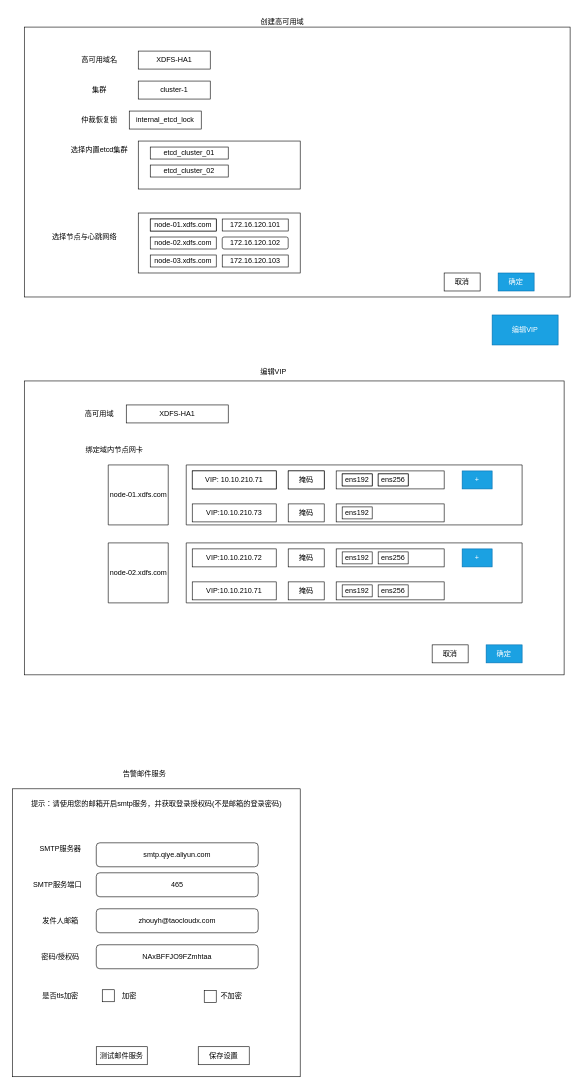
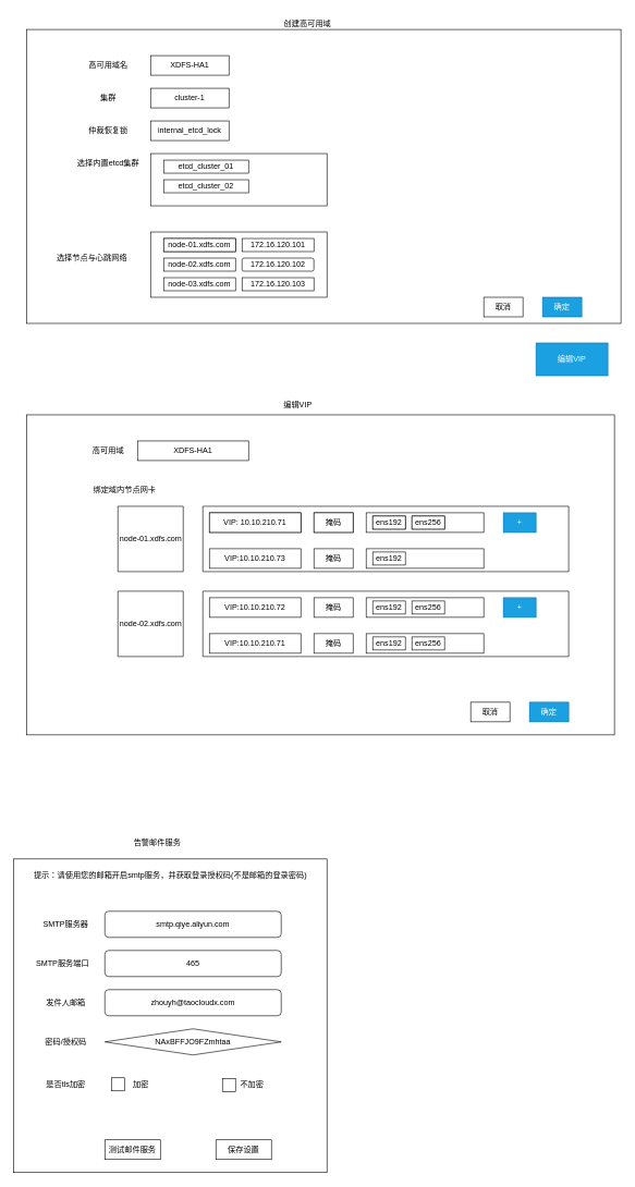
  <mxCell id="0" />
  <mxCell id="1" parent="0" />
  <mxCell id="2" value="编辑VIP" style="rounded=0;whiteSpace=wrap;html=1;fillColor=#1ba1e2;fontColor=#ffffff;strokeColor=#006EAF;" parent="1" vertex="1"><mxGeometry x="820" y="524" width="110" height="50" as="geometry" /></mxCell>
  <mxCell id="3" value="" style="rounded=0;whiteSpace=wrap;html=1;" parent="1" vertex="1"><mxGeometry x="40" y="634" width="900" height="490" as="geometry" /></mxCell>
  <mxCell id="4" value="编辑VIP" style="text;html=1;align=center;verticalAlign=middle;resizable=0;points=[];autosize=1;strokeColor=none;fillColor=none;" parent="1" vertex="1"><mxGeometry x="420" y="604" width="70" height="30" as="geometry" /></mxCell>
  <mxCell id="5" value="高可用域" style="text;html=1;align=center;verticalAlign=middle;resizable=0;points=[];autosize=1;strokeColor=none;fillColor=none;" parent="1" vertex="1"><mxGeometry x="130" y="674" width="70" height="30" as="geometry" /></mxCell>
  <mxCell id="6" value="XDFS-HA1" style="rounded=0;whiteSpace=wrap;html=1;" parent="1" vertex="1"><mxGeometry x="210" y="674" width="170" height="30" as="geometry" /></mxCell>
  <mxCell id="7" value="绑定域内节点网卡" style="text;html=1;align=center;verticalAlign=middle;resizable=0;points=[];autosize=1;strokeColor=none;fillColor=none;" parent="1" vertex="1"><mxGeometry x="130" y="734" width="120" height="30" as="geometry" /></mxCell>
  <mxCell id="8" value="VIP" style="rounded=0;whiteSpace=wrap;html=1;" parent="1" vertex="1"><mxGeometry x="320" y="784" width="140" height="30" as="geometry" /></mxCell>
  <mxCell id="9" value="掩码" style="rounded=0;whiteSpace=wrap;html=1;" parent="1" vertex="1"><mxGeometry x="480" y="784" width="60" height="30" as="geometry" /></mxCell>
  <mxCell id="10" value="" style="rounded=0;whiteSpace=wrap;html=1;" parent="1" vertex="1"><mxGeometry x="560" y="784" width="180" height="30" as="geometry" /></mxCell>
  <mxCell id="11" value="ens192" style="rounded=0;whiteSpace=wrap;html=1;" parent="1" vertex="1"><mxGeometry x="570" y="789" width="50" height="20" as="geometry" /></mxCell>
  <mxCell id="12" value="ens256" style="rounded=0;whiteSpace=wrap;html=1;" parent="1" vertex="1"><mxGeometry x="630" y="789" width="50" height="20" as="geometry" /></mxCell>
  <mxCell id="13" value="node-01.xdfs.com" style="text;html=1;align=center;verticalAlign=middle;resizable=0;points=[];autosize=1;strokeColor=none;fillColor=none;" parent="1" vertex="1"><mxGeometry x="170" y="809" width="120" height="30" as="geometry" /></mxCell>
  <mxCell id="14" value="VIP: 10.10.210.71" style="rounded=0;whiteSpace=wrap;html=1;" parent="1" vertex="1"><mxGeometry x="320" y="784" width="140" height="30" as="geometry" /></mxCell>
  <mxCell id="15" value="掩码" style="rounded=0;whiteSpace=wrap;html=1;" parent="1" vertex="1"><mxGeometry x="480" y="784" width="60" height="30" as="geometry" /></mxCell>
  <mxCell id="16" value="ens192" style="rounded=0;whiteSpace=wrap;html=1;" parent="1" vertex="1"><mxGeometry x="570" y="789" width="50" height="20" as="geometry" /></mxCell>
  <mxCell id="17" value="ens256" style="rounded=0;whiteSpace=wrap;html=1;" parent="1" vertex="1"><mxGeometry x="630" y="789" width="50" height="20" as="geometry" /></mxCell>
  <mxCell id="18" value="" style="rounded=0;whiteSpace=wrap;html=1;" parent="1" vertex="1"><mxGeometry x="560" y="839" width="180" height="30" as="geometry" /></mxCell>
  <mxCell id="19" value="VIP:10.10.210.73" style="rounded=0;whiteSpace=wrap;html=1;" parent="1" vertex="1"><mxGeometry x="320" y="839" width="140" height="30" as="geometry" /></mxCell>
  <mxCell id="20" value="掩码" style="rounded=0;whiteSpace=wrap;html=1;" parent="1" vertex="1"><mxGeometry x="480" y="839" width="60" height="30" as="geometry" /></mxCell>
  <mxCell id="21" value="ens192" style="rounded=0;whiteSpace=wrap;html=1;" parent="1" vertex="1"><mxGeometry x="570" y="844" width="50" height="20" as="geometry" /></mxCell>
  <mxCell id="22" value="+" style="rounded=0;whiteSpace=wrap;html=1;fillColor=#1ba1e2;fontColor=#ffffff;strokeColor=#006EAF;" parent="1" vertex="1"><mxGeometry x="770" y="784" width="50" height="30" as="geometry" /></mxCell>
  <mxCell id="23" value="" style="swimlane;startSize=0;" parent="1" vertex="1"><mxGeometry x="180" y="774" width="100" height="100" as="geometry" /></mxCell>
  <mxCell id="24" value="" style="swimlane;startSize=0;" parent="1" vertex="1"><mxGeometry x="310" y="774" width="560" height="100" as="geometry" /></mxCell>
  <mxCell id="25" value="" style="rounded=0;whiteSpace=wrap;html=1;" parent="1" vertex="1"><mxGeometry x="560" y="914" width="180" height="30" as="geometry" /></mxCell>
  <mxCell id="26" value="node-02.xdfs.com" style="text;html=1;align=center;verticalAlign=middle;resizable=0;points=[];autosize=1;strokeColor=none;fillColor=none;" parent="1" vertex="1"><mxGeometry x="170" y="939" width="120" height="30" as="geometry" /></mxCell>
  <mxCell id="27" value="VIP:10.10.210.72" style="rounded=0;whiteSpace=wrap;html=1;" parent="1" vertex="1"><mxGeometry x="320" y="914" width="140" height="30" as="geometry" /></mxCell>
  <mxCell id="28" value="掩码" style="rounded=0;whiteSpace=wrap;html=1;" parent="1" vertex="1"><mxGeometry x="480" y="914" width="60" height="30" as="geometry" /></mxCell>
  <mxCell id="29" value="ens192" style="rounded=0;whiteSpace=wrap;html=1;" parent="1" vertex="1"><mxGeometry x="570" y="919" width="50" height="20" as="geometry" /></mxCell>
  <mxCell id="30" value="ens256" style="rounded=0;whiteSpace=wrap;html=1;" parent="1" vertex="1"><mxGeometry x="630" y="919" width="50" height="20" as="geometry" /></mxCell>
  <mxCell id="31" value="" style="rounded=0;whiteSpace=wrap;html=1;" parent="1" vertex="1"><mxGeometry x="560" y="969" width="180" height="30" as="geometry" /></mxCell>
  <mxCell id="32" value="VIP:10.10.210.71" style="rounded=0;whiteSpace=wrap;html=1;" parent="1" vertex="1"><mxGeometry x="320" y="969" width="140" height="30" as="geometry" /></mxCell>
  <mxCell id="33" value="掩码" style="rounded=0;whiteSpace=wrap;html=1;" parent="1" vertex="1"><mxGeometry x="480" y="969" width="60" height="30" as="geometry" /></mxCell>
  <mxCell id="34" value="ens192" style="rounded=0;whiteSpace=wrap;html=1;" parent="1" vertex="1"><mxGeometry x="570" y="974" width="50" height="20" as="geometry" /></mxCell>
  <mxCell id="35" value="ens256" style="rounded=0;whiteSpace=wrap;html=1;" parent="1" vertex="1"><mxGeometry x="630" y="974" width="50" height="20" as="geometry" /></mxCell>
  <mxCell id="36" value="+" style="rounded=0;whiteSpace=wrap;html=1;fillColor=#1ba1e2;fontColor=#ffffff;strokeColor=#006EAF;" parent="1" vertex="1"><mxGeometry x="770" y="914" width="50" height="30" as="geometry" /></mxCell>
  <mxCell id="37" value="" style="swimlane;startSize=0;" parent="1" vertex="1"><mxGeometry x="180" y="904" width="100" height="100" as="geometry" /></mxCell>
  <mxCell id="38" value="" style="swimlane;startSize=0;" parent="1" vertex="1"><mxGeometry x="310" y="904" width="560" height="100" as="geometry" /></mxCell>
  <mxCell id="39" value="取消" style="rounded=0;whiteSpace=wrap;html=1;" parent="1" vertex="1"><mxGeometry x="720" y="1074" width="60" height="30" as="geometry" /></mxCell>
  <mxCell id="40" value="确定" style="rounded=0;whiteSpace=wrap;html=1;fillColor=#1ba1e2;fontColor=#ffffff;strokeColor=#006EAF;" parent="1" vertex="1"><mxGeometry x="810" y="1074" width="60" height="30" as="geometry" /></mxCell>
  <mxCell id="41" value="" style="rounded=0;whiteSpace=wrap;html=1;" parent="1" vertex="1"><mxGeometry x="40" y="44" width="910" height="450" as="geometry" /></mxCell>
  <mxCell id="42" value="创建高可用域" style="text;html=1;align=center;verticalAlign=middle;resizable=0;points=[];autosize=1;strokeColor=none;fillColor=none;" parent="1" vertex="1"><mxGeometry x="420" y="20" width="100" height="30" as="geometry" /></mxCell>
  <mxCell id="43" value="高可用域名" style="text;html=1;align=center;verticalAlign=middle;resizable=0;points=[];autosize=1;strokeColor=none;fillColor=none;" parent="1" vertex="1"><mxGeometry x="125" y="84" width="80" height="30" as="geometry" /></mxCell>
  <mxCell id="44" value="XDFS-HA1" style="rounded=0;whiteSpace=wrap;html=1;" parent="1" vertex="1"><mxGeometry x="230" y="84" width="120" height="30" as="geometry" /></mxCell>
  <mxCell id="45" value="集群" style="text;html=1;align=center;verticalAlign=middle;resizable=0;points=[];autosize=1;strokeColor=none;fillColor=none;" parent="1" vertex="1"><mxGeometry x="140" y="134" width="50" height="30" as="geometry" /></mxCell>
  <mxCell id="46" value="cluster-1" style="rounded=0;whiteSpace=wrap;html=1;" parent="1" vertex="1"><mxGeometry x="230" y="134" width="120" height="30" as="geometry" /></mxCell>
  <mxCell id="47" value="仲裁恢复锁" style="text;html=1;align=center;verticalAlign=middle;resizable=0;points=[];autosize=1;strokeColor=none;fillColor=none;" parent="1" vertex="1"><mxGeometry x="125" y="184" width="80" height="30" as="geometry" /></mxCell>
- <mxCell id="48" value="internal_etcd_lock" style="rounded=0;whiteSpace=wrap;html=1;" parent="1" vertex="1"><mxGeometry x="215" y="184" width="120" height="30" as="geometry" /></mxCell>
+ <mxCell id="48" value="internal_etcd_lock" style="rounded=0;whiteSpace=wrap;html=1;" parent="1" vertex="1"><mxGeometry x="230" y="184" width="120" height="30" as="geometry" /></mxCell>
  <mxCell id="49" value="" style="rounded=0;whiteSpace=wrap;html=1;" parent="1" vertex="1"><mxGeometry x="230" y="234" width="270" height="80" as="geometry" /></mxCell>
  <mxCell id="50" value="选择内置etcd集群" style="text;html=1;align=center;verticalAlign=middle;resizable=0;points=[];autosize=1;strokeColor=none;fillColor=none;" parent="1" vertex="1"><mxGeometry x="105" y="234" width="120" height="30" as="geometry" /></mxCell>
  <mxCell id="51" value="etcd_cluster_01" style="rounded=0;whiteSpace=wrap;html=1;" parent="1" vertex="1"><mxGeometry x="250" y="244" width="130" height="20" as="geometry" /></mxCell>
  <mxCell id="52" value="etcd_cluster_02" style="rounded=0;whiteSpace=wrap;html=1;" parent="1" vertex="1"><mxGeometry x="250" y="274" width="130" height="20" as="geometry" /></mxCell>
  <mxCell id="53" value="" style="rounded=0;whiteSpace=wrap;html=1;" parent="1" vertex="1"><mxGeometry x="230" y="354" width="270" height="100" as="geometry" /></mxCell>
  <mxCell id="54" value="选择节点与心跳网络" style="text;html=1;align=center;verticalAlign=middle;resizable=0;points=[];autosize=1;strokeColor=none;fillColor=none;" parent="1" vertex="1"><mxGeometry x="75" y="379" width="130" height="30" as="geometry" /></mxCell>
  <mxCell id="55" value="node-01.xdfs.com" style="rounded=0;whiteSpace=wrap;html=1;" parent="1" vertex="1"><mxGeometry x="250" y="364" width="110" height="20" as="geometry" /></mxCell>
  <mxCell id="56" value="node-02.xdfs.com" style="rounded=0;whiteSpace=wrap;html=1;" parent="1" vertex="1"><mxGeometry x="250" y="394" width="110" height="20" as="geometry" /></mxCell>
  <mxCell id="57" value="node-03.xdfs.com" style="rounded=0;whiteSpace=wrap;html=1;" parent="1" vertex="1"><mxGeometry x="250" y="424" width="110" height="20" as="geometry" /></mxCell>
  <mxCell id="58" value="node-01.xdfs.com" style="rounded=0;whiteSpace=wrap;html=1;" parent="1" vertex="1"><mxGeometry x="250" y="364" width="110" height="20" as="geometry" /></mxCell>
  <mxCell id="59" value="172.16.120.102" style="whiteSpace=wrap;html=1;rounded=1;" parent="1" vertex="1"><mxGeometry x="370" y="394" width="110" height="20" as="geometry" /></mxCell>
  <mxCell id="60" value="172.16.120.103" style="rounded=0;whiteSpace=wrap;html=1;" parent="1" vertex="1"><mxGeometry x="370" y="424" width="110" height="20" as="geometry" /></mxCell>
  <mxCell id="61" value="172.16.120.101" style="rounded=0;whiteSpace=wrap;html=1;" parent="1" vertex="1"><mxGeometry x="370" y="364" width="110" height="20" as="geometry" /></mxCell>
  <mxCell id="62" value="取消" style="rounded=0;whiteSpace=wrap;html=1;" parent="1" vertex="1"><mxGeometry x="740" y="454" width="60" height="30" as="geometry" /></mxCell>
  <mxCell id="63" value="确定" style="rounded=0;whiteSpace=wrap;html=1;fillColor=#1ba1e2;fontColor=#ffffff;strokeColor=#006EAF;" parent="1" vertex="1"><mxGeometry x="830" y="454" width="60" height="30" as="geometry" /></mxCell>
  <mxCell id="64" value="" style="whiteSpace=wrap;html=1;aspect=fixed;" vertex="1" parent="1"><mxGeometry x="20" y="1314" width="480" height="480" as="geometry" /></mxCell>
  <mxCell id="65" value="告警邮件服务" style="text;html=1;align=center;verticalAlign=middle;resizable=0;points=[];autosize=1;strokeColor=none;fillColor=none;" vertex="1" parent="1"><mxGeometry x="190" y="1274" width="100" height="30" as="geometry" /></mxCell>
- <mxCell id="66" value="smtp.qiye.aliyun.com" style="rounded=1;whiteSpace=wrap;html=1;" vertex="1" parent="1"><mxGeometry x="160" y="1404" width="270" height="40" as="geometry" /></mxCell>
+ <mxCell id="66" value="smtp.qiye.aliyun.com" style="rounded=1;whiteSpace=wrap;html=1;" vertex="1" parent="1"><mxGeometry x="160" y="1394" width="270" height="40" as="geometry" /></mxCell>
  <mxCell id="67" value="SMTP服务器" style="text;html=1;align=center;verticalAlign=middle;resizable=0;points=[];autosize=1;strokeColor=none;fillColor=none;" vertex="1" parent="1"><mxGeometry x="55" y="1399" width="90" height="30" as="geometry" /></mxCell>
  <mxCell id="68" value="465" style="rounded=1;whiteSpace=wrap;html=1;" vertex="1" parent="1"><mxGeometry x="160" y="1454" width="270" height="40" as="geometry" /></mxCell>
  <mxCell id="69" value="SMTP服务端口" style="text;html=1;align=center;verticalAlign=middle;resizable=0;points=[];autosize=1;strokeColor=none;fillColor=none;" vertex="1" parent="1"><mxGeometry x="45" y="1459" width="100" height="30" as="geometry" /></mxCell>
  <mxCell id="70" value="zhouyh@taocloudx.com" style="rounded=1;whiteSpace=wrap;html=1;" vertex="1" parent="1"><mxGeometry x="160" y="1514" width="270" height="40" as="geometry" /></mxCell>
  <mxCell id="71" value="发件人邮箱" style="text;html=1;align=center;verticalAlign=middle;resizable=0;points=[];autosize=1;strokeColor=none;fillColor=none;" vertex="1" parent="1"><mxGeometry x="60" y="1519" width="80" height="30" as="geometry" /></mxCell>
- <mxCell id="72" value="NAxBFFJO9FZmhtaa" style="rounded=1;whiteSpace=wrap;html=1;" vertex="1" parent="1"><mxGeometry x="160" y="1574" width="270" height="40" as="geometry" /></mxCell>
+ <mxCell id="72" value="NAxBFFJO9FZmhtaa" style="rhombus;whiteSpace=wrap;html=1;" vertex="1" parent="1"><mxGeometry x="160" y="1574" width="270" height="40" as="geometry" /></mxCell>
  <mxCell id="73" value="密码/授权码" style="text;html=1;align=center;verticalAlign=middle;resizable=0;points=[];autosize=1;strokeColor=none;fillColor=none;" vertex="1" parent="1"><mxGeometry x="55" y="1579" width="90" height="30" as="geometry" /></mxCell>
  <mxCell id="74" value="是否tls加密" style="text;html=1;align=center;verticalAlign=middle;resizable=0;points=[];autosize=1;strokeColor=none;fillColor=none;" vertex="1" parent="1"><mxGeometry x="60" y="1644" width="80" height="30" as="geometry" /></mxCell>
  <mxCell id="75" value="" style="rounded=0;whiteSpace=wrap;html=1;" vertex="1" parent="1"><mxGeometry x="170" y="1649" width="20" height="20" as="geometry" /></mxCell>
  <mxCell id="76" value="加密" style="text;html=1;align=center;verticalAlign=middle;resizable=0;points=[];autosize=1;strokeColor=none;fillColor=none;" vertex="1" parent="1"><mxGeometry x="190" y="1644" width="50" height="30" as="geometry" /></mxCell>
  <mxCell id="77" value="" style="rounded=0;whiteSpace=wrap;html=1;" vertex="1" parent="1"><mxGeometry x="340" y="1650" width="20" height="20" as="geometry" /></mxCell>
  <mxCell id="78" value="不加密" style="text;html=1;align=center;verticalAlign=middle;resizable=0;points=[];autosize=1;strokeColor=none;fillColor=none;" vertex="1" parent="1"><mxGeometry x="355" y="1645" width="60" height="30" as="geometry" /></mxCell>
  <mxCell id="79" value="测试邮件服务" style="rounded=0;whiteSpace=wrap;html=1;" vertex="1" parent="1"><mxGeometry x="160" y="1744" width="85" height="30" as="geometry" /></mxCell>
  <mxCell id="80" value="保存设置" style="rounded=0;whiteSpace=wrap;html=1;" vertex="1" parent="1"><mxGeometry x="330" y="1744" width="85" height="30" as="geometry" /></mxCell>
  <mxCell id="81" value="提示：请使用您的邮箱开启smtp服务，并获取登录授权码(不是邮箱的登录密码)" style="text;html=1;align=center;verticalAlign=middle;resizable=0;points=[];autosize=1;strokeColor=none;fillColor=none;" vertex="1" parent="1"><mxGeometry x="40" y="1324" width="440" height="30" as="geometry" /></mxCell>
